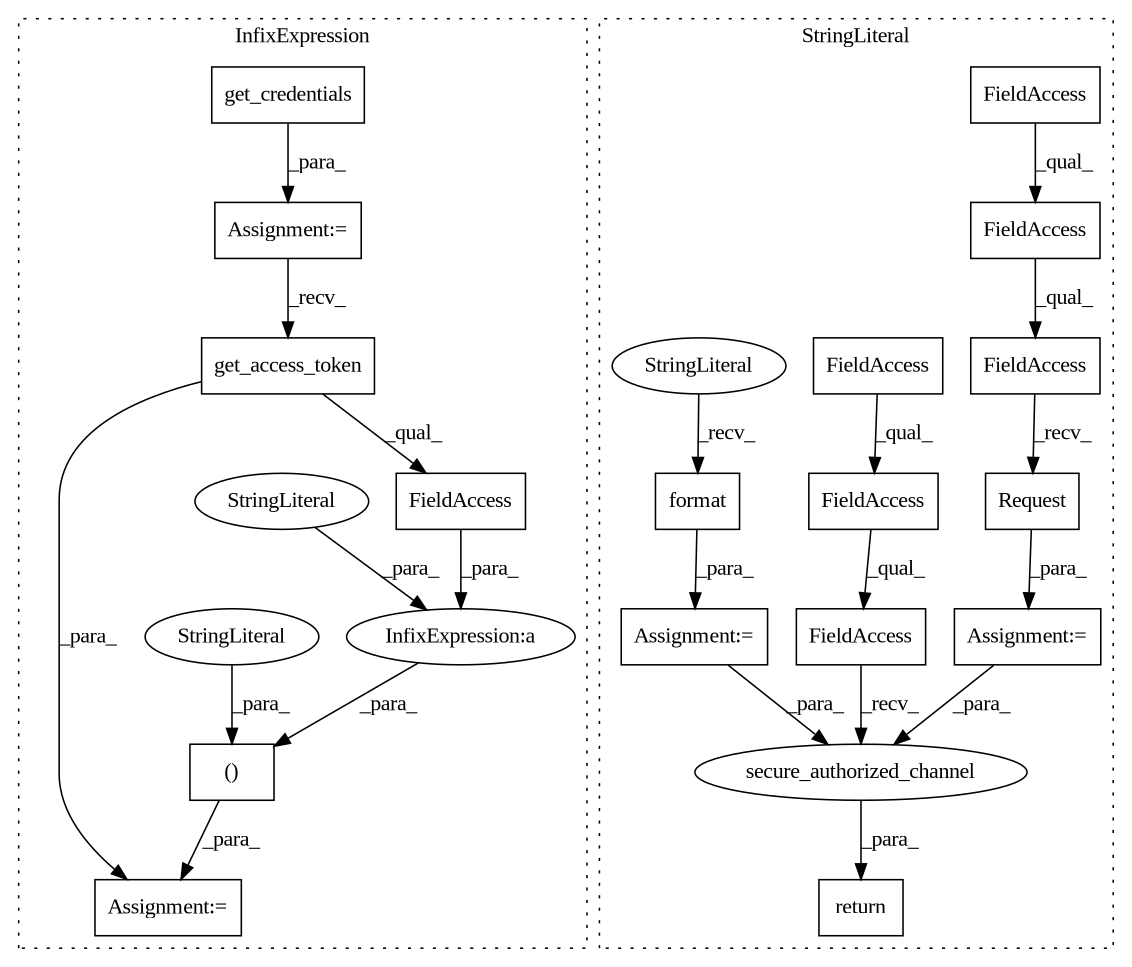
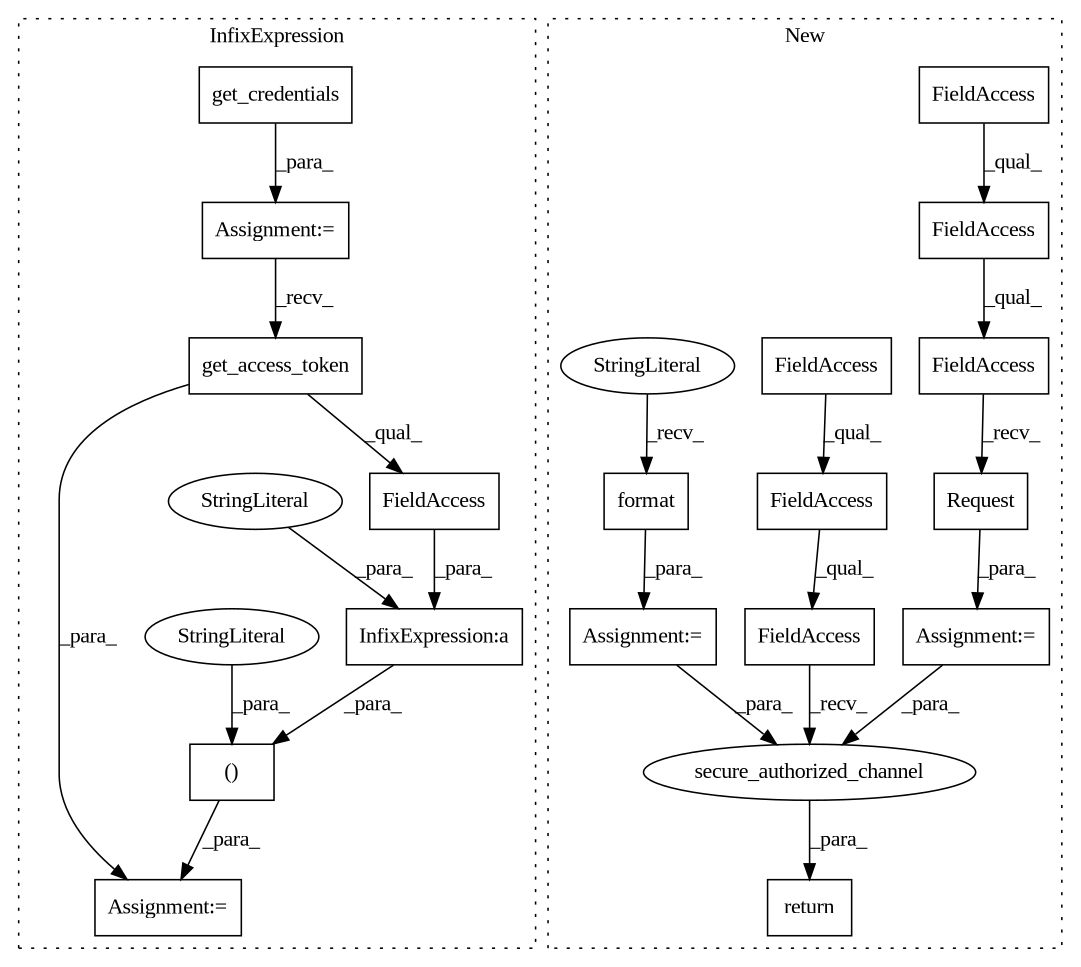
  digraph {
    fontname="Liberation Serif"
    node [a=22 fontname="Liberation Serif" l=1 s=830 shape=box]
    edge [fontname="Liberation Serif"]
    n1 [a=106 l=79 label="()" s=965]
    n2 [a=7 label="Assignment:=" s=873]
-   n3 [a=27 l=3 label="InfixExpression:a" s=1003 shape=ellipse]
+   n3 [a=27 l=3 label="InfixExpression:a" s=1003]
    n4 [l=37 label=FieldAccess s=1006]
    n5 [a=32 l=18 label=get_access_token s=1012]
    n6 [a=45 l=15 label=StringLiteral s=965 shape=ellipse]
    n7 [a=45 l=9 label=StringLiteral s=994 shape=ellipse]
    n8 [a=7 l=6 label="Assignment:=" s=959]
    n9 [a=32 l=17 label=get_credentials s=886]
    n10 [a=32 l=9 label=Request s=861]
    n11 [a=7 label="Assignment:=" s=829]
    n12 [l=30 label=FieldAccess]
    n13 [l=21 label=FieldAccess]
    n14 [l=11 label=FieldAccess]
    n15 [a=32 l="26,1" label=secure_authorized_channel s="948,1005" shape=ellipse]
    n16 [l=26 label=FieldAccess s=921]
    n17 [l=21 label=FieldAccess s=921]
    n18 [l=11 label=FieldAccess s=921]
    n19 [a=32 l="7,1" label=format s="891,907"]
    n20 [a=7 label="Assignment:=" s=882]
    n21 [a=45 l=7 label=StringLiteral s=883 shape=ellipse]
    n22 [a=41 l=7 label=return s=914]
    subgraph cluster_1 {
      label=InfixExpression
      style=dotted
      n1
      n2
      n3
      n4
      n5
      n6
      n7
      n8
      n9
    }
    subgraph cluster_2 {
-     label=StringLiteral
+     label=New
      style=dotted
      n10
      n11
      n12
      n13
      n14
      n15
      n16
      n17
      n18
      n19
      n20
      n21
      n22
    }
    n1 -> n8 [label=_para_]
    n2 -> n5 [label=_recv_]
    n3 -> n1 [label=_para_]
    n4 -> n3 [label=_para_]
    n5 -> n4 [label=_qual_]
    n5 -> n8 [label=_para_]
    n6 -> n1 [label=_para_]
    n7 -> n3 [label=_para_]
    n9 -> n2 [label=_para_]
    n10 -> n11 [label=_para_]
    n11 -> n15 [label=_para_]
    n12 -> n10 [label=_recv_]
    n13 -> n12 [label=_qual_]
    n14 -> n13 [label=_qual_]
    n15 -> n22 [label=_para_]
    n16 -> n15 [label=_recv_]
    n17 -> n16 [label=_qual_]
    n18 -> n17 [label=_qual_]
    n19 -> n20 [label=_para_]
    n20 -> n15 [label=_para_]
    n21 -> n19 [label=_recv_]
  }
